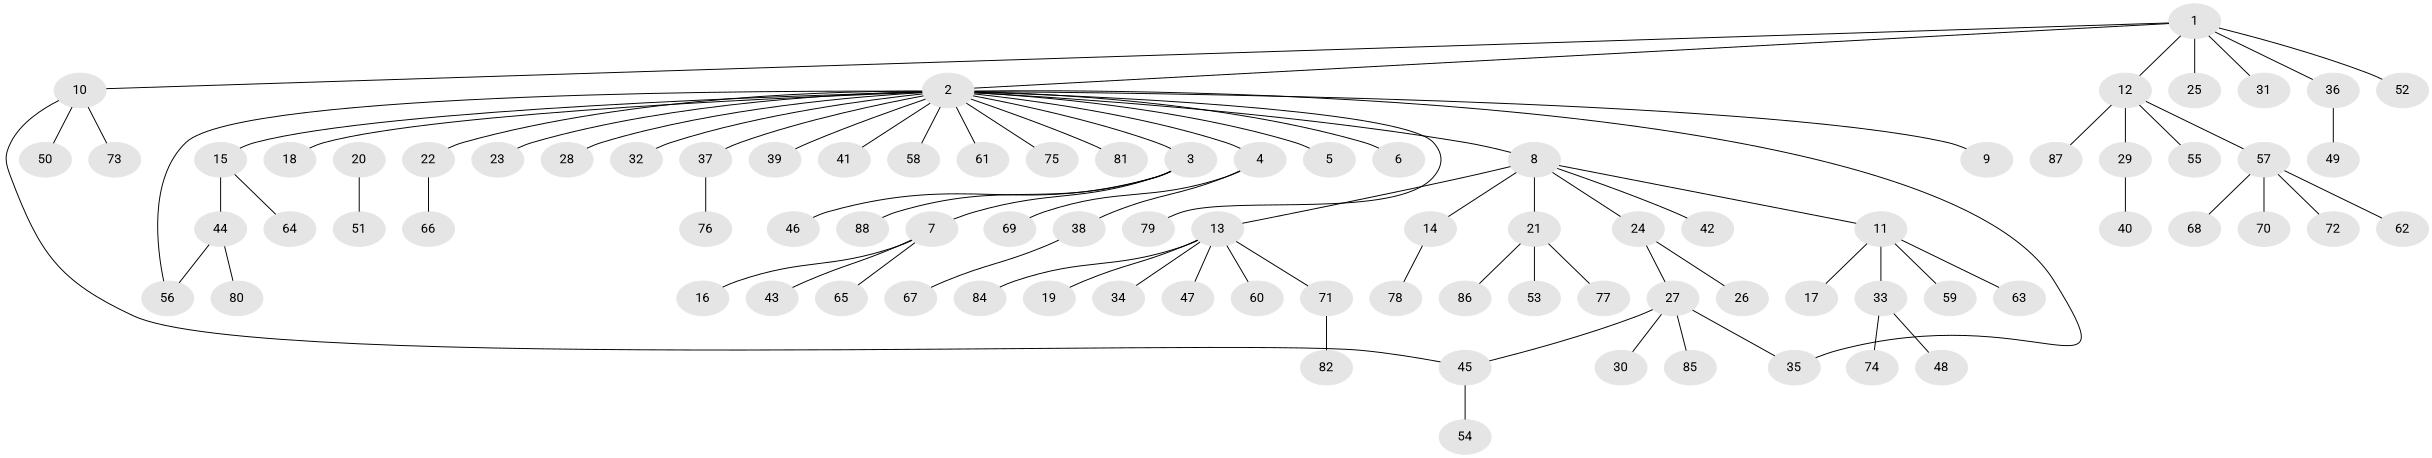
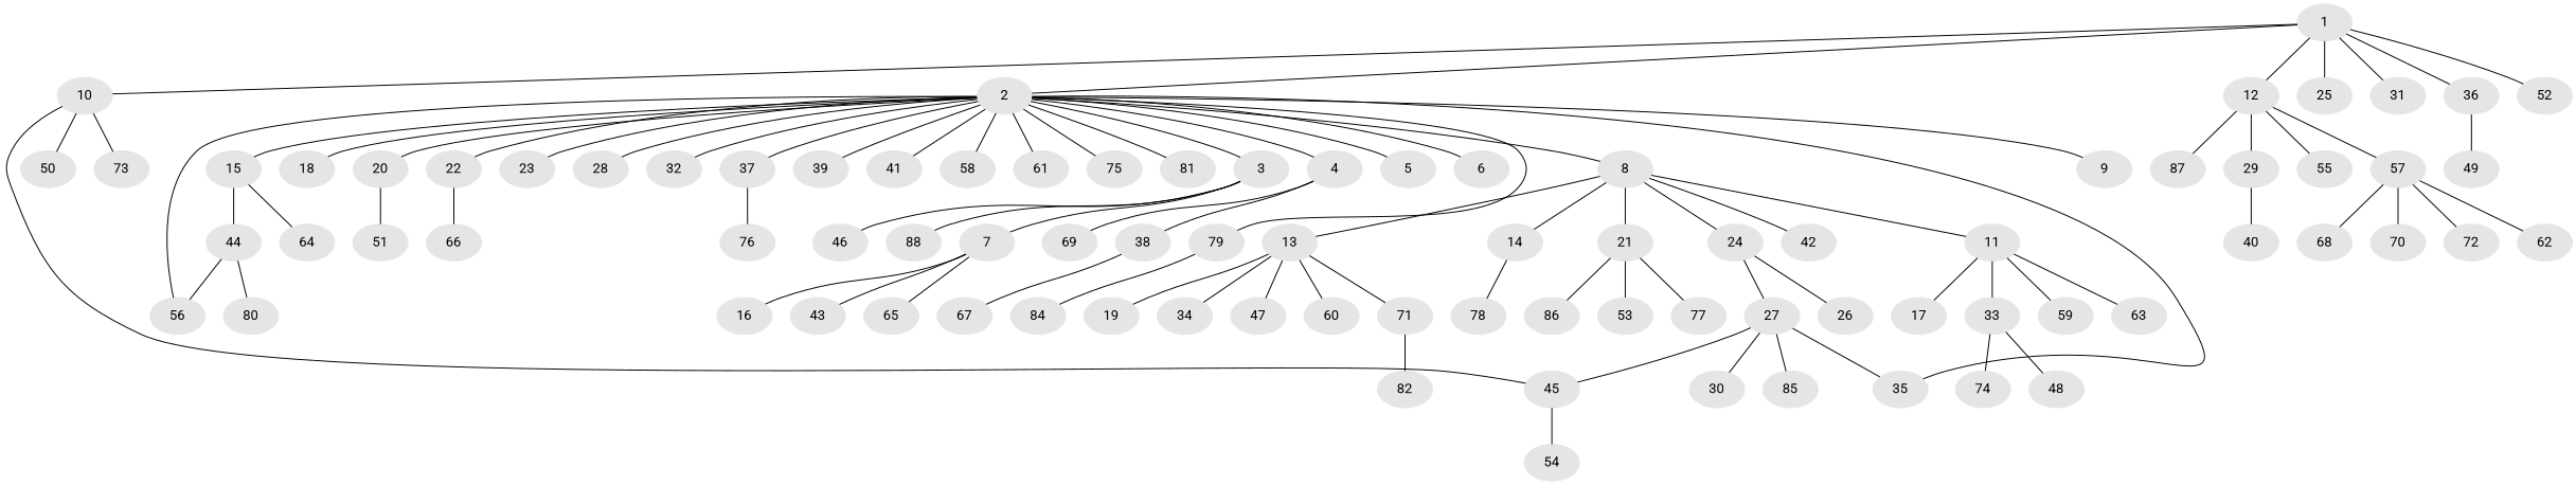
  graph {
    fontname=Roboto
    node [color=gray90 fontname=Roboto style=filled]
    edge [fontname=Roboto]
    1
    2
    10
    12
    25
    31
    36
    52
    3
    4
    5
    6
    8
    9
    15
    18
    20
    22
    23
    28
    32
    35
    37
    39
    41
    56
    58
    61
    75
    79
    81
    45
    50
    73
    29
    55
    57
    87
    49
    7
    46
    n42 [label=88]
    38
    69
    11
    13
    14
    21
    24
    42
    44
    64
    51
    66
    76
    16
    43
    65
    67
    17
    33
    59
    63
    19
    34
    47
    60
    71
    84
    78
    53
    77
    86
    26
    27
    54
    48
    74
    40
    62
    68
    70
    72
    82
    80
    30
    85
    1 -- 2
    1 -- 10
    1 -- 12
    1 -- 25
    1 -- 31
    1 -- 36
    1 -- 52
    2 -- 3
    2 -- 4
    2 -- 5
    2 -- 6
    2 -- 8
    2 -- 9
    2 -- 15
    2 -- 18
+   2 -- 20
    2 -- 22
    2 -- 23
    2 -- 28
    2 -- 32
    2 -- 35
    2 -- 37
    2 -- 39
    2 -- 41
    2 -- 56
    2 -- 58
    2 -- 61
    2 -- 75
    2 -- 79
    2 -- 81
    10 -- 45
    10 -- 50
    10 -- 73
    12 -- 29
    12 -- 55
    12 -- 57
    12 -- 87
    36 -- 49
    3 -- 7
    3 -- 46
    3 -- n42
    4 -- 38
    4 -- 69
    8 -- 11
    8 -- 13
    8 -- 14
    8 -- 21
    8 -- 24
    8 -- 42
    15 -- 44
    15 -- 64
    20 -- 51
    22 -- 66
    37 -- 76
    45 -- 54
    29 -- 40
    57 -- 62
    57 -- 68
    57 -- 70
    57 -- 72
    7 -- 16
    7 -- 43
    7 -- 65
    38 -- 67
    11 -- 17
    11 -- 33
    11 -- 59
    11 -- 63
    13 -- 19
    13 -- 34
    13 -- 47
    13 -- 60
    13 -- 71
-   13 -- 84
+   79 -- 84
    14 -- 78
    21 -- 53
    21 -- 77
    21 -- 86
    24 -- 26
    24 -- 27
    44 -- 56
    44 -- 80
    33 -- 48
    33 -- 74
    71 -- 82
    27 -- 35
    27 -- 45
    27 -- 30
    27 -- 85
  }
